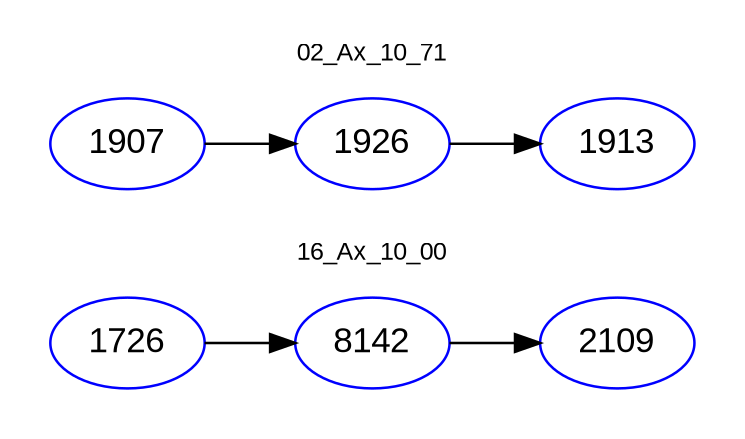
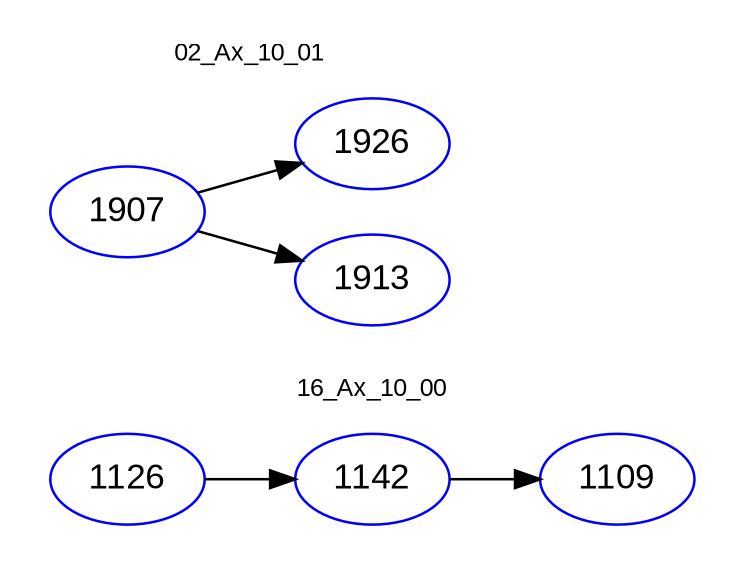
  digraph {
    fontname="Liberation Sans"
    rankdir=LR
    node [color=blue fontname="Liberation Sans"]
    edge [color=black fontname="Liberation Sans"]
-   n1 [label=1726]
-   n2 [label=2109]
-   n3 [label=8142]
+   n1 [label=1126]
+   n2 [label=1109]
+   n3 [label=1142]
    n4 [label=1907]
    n5 [label=1913]
    n6 [label=1926]
    subgraph cluster_1 {
      color=white
      fontsize=10
      label="16_Ax_10_00"
      n1
      n2
      n3
    }
    subgraph cluster_2 {
      color=white
      fontsize=10
-     label="02_Ax_10_71"
+     label="02_Ax_10_01"
      n4
      n5
      n6
    }
    n1 -> n3
    n3 -> n2
-   n6 -> n5
+   n4 -> n5
    n4 -> n6
  }
